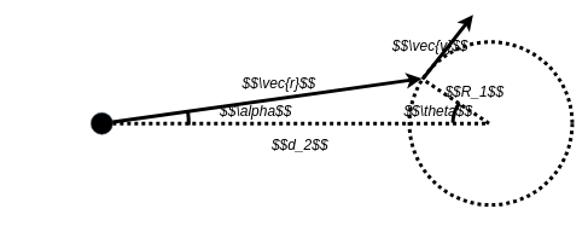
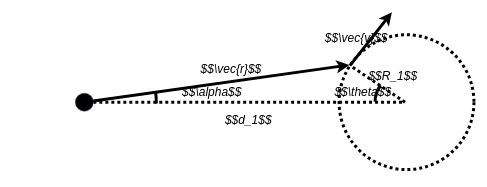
  <mxCell id="0" />
  <mxCell id="1" parent="0" />
  <mxCell id="2" value="" style="endArrow=none;html=1;rounded=0;fontSize=20;strokeColor=#000000;strokeWidth=5;startArrow=none;dashed=1;dashPattern=1 1;" parent="1" source="4" edge="1"><mxGeometry width="50" height="50" relative="1" as="geometry"><mxPoint x="-25" y="170" as="sourcePoint" /><mxPoint x="675" y="170" as="targetPoint" /></mxGeometry></mxCell>
  <mxCell id="3" value="" style="ellipse;whiteSpace=wrap;html=1;aspect=fixed;fontSize=20;strokeColor=#000000;strokeWidth=5;fillColor=none;dashed=1;dashPattern=1 1;" parent="1" vertex="1"><mxGeometry x="565" y="57.5" width="225" height="225" as="geometry" /></mxCell>
  <mxCell id="4" value="" style="ellipse;whiteSpace=wrap;html=1;fillColor=#000000;strokeColor=#314354;fontColor=#ffffff;rotation=90;" parent="1" vertex="1"><mxGeometry x="125" y="155" width="30" height="30" as="geometry" /></mxCell>
- <mxCell id="5" value="$$d_2$$" style="text;html=1;strokeColor=none;fillColor=none;align=center;verticalAlign=middle;whiteSpace=wrap;rounded=0;fontSize=20;fontStyle=2" parent="1" vertex="1"><mxGeometry x="384" y="184" width="60" height="30" as="geometry" /></mxCell>
+ <mxCell id="5" value="$$d_1$$" style="text;html=1;strokeColor=none;fillColor=none;align=center;verticalAlign=middle;whiteSpace=wrap;rounded=0;fontSize=20;fontStyle=2" parent="1" vertex="1"><mxGeometry x="384" y="184" width="60" height="30" as="geometry" /></mxCell>
  <mxCell id="6" value="$$R_1$$" style="text;html=1;strokeColor=none;fillColor=none;align=center;verticalAlign=middle;whiteSpace=wrap;rounded=0;fontSize=20;dashed=1;dashPattern=1 1;fontStyle=2" parent="1" vertex="1"><mxGeometry x="625" y="110" width="60" height="30" as="geometry" /></mxCell>
  <mxCell id="7" value="" style="endArrow=none;html=1;rounded=0;entryX=0.089;entryY=0.233;entryDx=0;entryDy=0;entryPerimeter=0;strokeWidth=5;endFill=0;dashed=1;dashPattern=1 1;" edge="1" parent="1" target="3"><mxGeometry width="50" height="50" relative="1" as="geometry"><mxPoint x="675" y="170" as="sourcePoint" /><mxPoint x="515" y="90" as="targetPoint" /></mxGeometry></mxCell>
  <mxCell id="8" value="" style="endArrow=classic;html=1;rounded=0;fontSize=20;strokeWidth=5;entryX=0.076;entryY=0.224;entryDx=0;entryDy=0;entryPerimeter=0;" edge="1" parent="1" source="4" target="3"><mxGeometry width="50" height="50" relative="1" as="geometry"><mxPoint x="335" y="160" as="sourcePoint" /><mxPoint x="385" y="110" as="targetPoint" /></mxGeometry></mxCell>
  <mxCell id="9" value="" style="endArrow=classic;html=1;rounded=0;fontSize=20;strokeWidth=5;exitX=0.089;exitY=0.229;exitDx=0;exitDy=0;exitPerimeter=0;" edge="1" parent="1"><mxGeometry width="50" height="50" relative="1" as="geometry"><mxPoint x="583.025" y="109.025" as="sourcePoint" /><mxPoint x="653" y="20" as="targetPoint" /></mxGeometry></mxCell>
  <mxCell id="10" value="&lt;div&gt;$$\vec{r}$$&lt;/div&gt;" style="text;html=1;strokeColor=none;fillColor=none;align=center;verticalAlign=middle;whiteSpace=wrap;rounded=0;fontSize=20;fontStyle=2" vertex="1" parent="1"><mxGeometry x="355" y="98" width="60" height="30" as="geometry" /></mxCell>
  <mxCell id="11" value="$$\vec{v}$$" style="text;html=1;strokeColor=none;fillColor=none;align=center;verticalAlign=middle;whiteSpace=wrap;rounded=0;fontSize=20;fontStyle=2" vertex="1" parent="1"><mxGeometry x="564" y="47" width="60" height="30" as="geometry" /></mxCell>
  <mxCell id="12" value="" style="verticalLabelPosition=bottom;verticalAlign=top;html=1;shape=mxgraph.basic.arc;startAngle=0.753;endAngle=0.847;fontSize=20;strokeWidth=5;" vertex="1" parent="1"><mxGeometry x="625" y="120" width="100" height="100" as="geometry" /></mxCell>
  <mxCell id="13" value="" style="verticalLabelPosition=bottom;verticalAlign=top;html=1;shape=mxgraph.basic.arc;startAngle=0.229;endAngle=0.253;fontSize=20;strokeWidth=5;" vertex="1" parent="1"><mxGeometry x="20" y="50" width="240" height="240" as="geometry" /></mxCell>
  <mxCell id="14" value="$$\alpha$$" style="text;html=1;strokeColor=none;fillColor=none;align=center;verticalAlign=middle;whiteSpace=wrap;rounded=0;fontSize=20;fontStyle=2" vertex="1" parent="1"><mxGeometry x="323" y="137" width="60" height="30" as="geometry" /></mxCell>
  <mxCell id="15" value="$$\theta$$" style="text;html=1;strokeColor=none;fillColor=none;align=center;verticalAlign=middle;whiteSpace=wrap;rounded=0;fontSize=20;fontStyle=2" vertex="1" parent="1"><mxGeometry x="575" y="137" width="60" height="30" as="geometry" /></mxCell>
